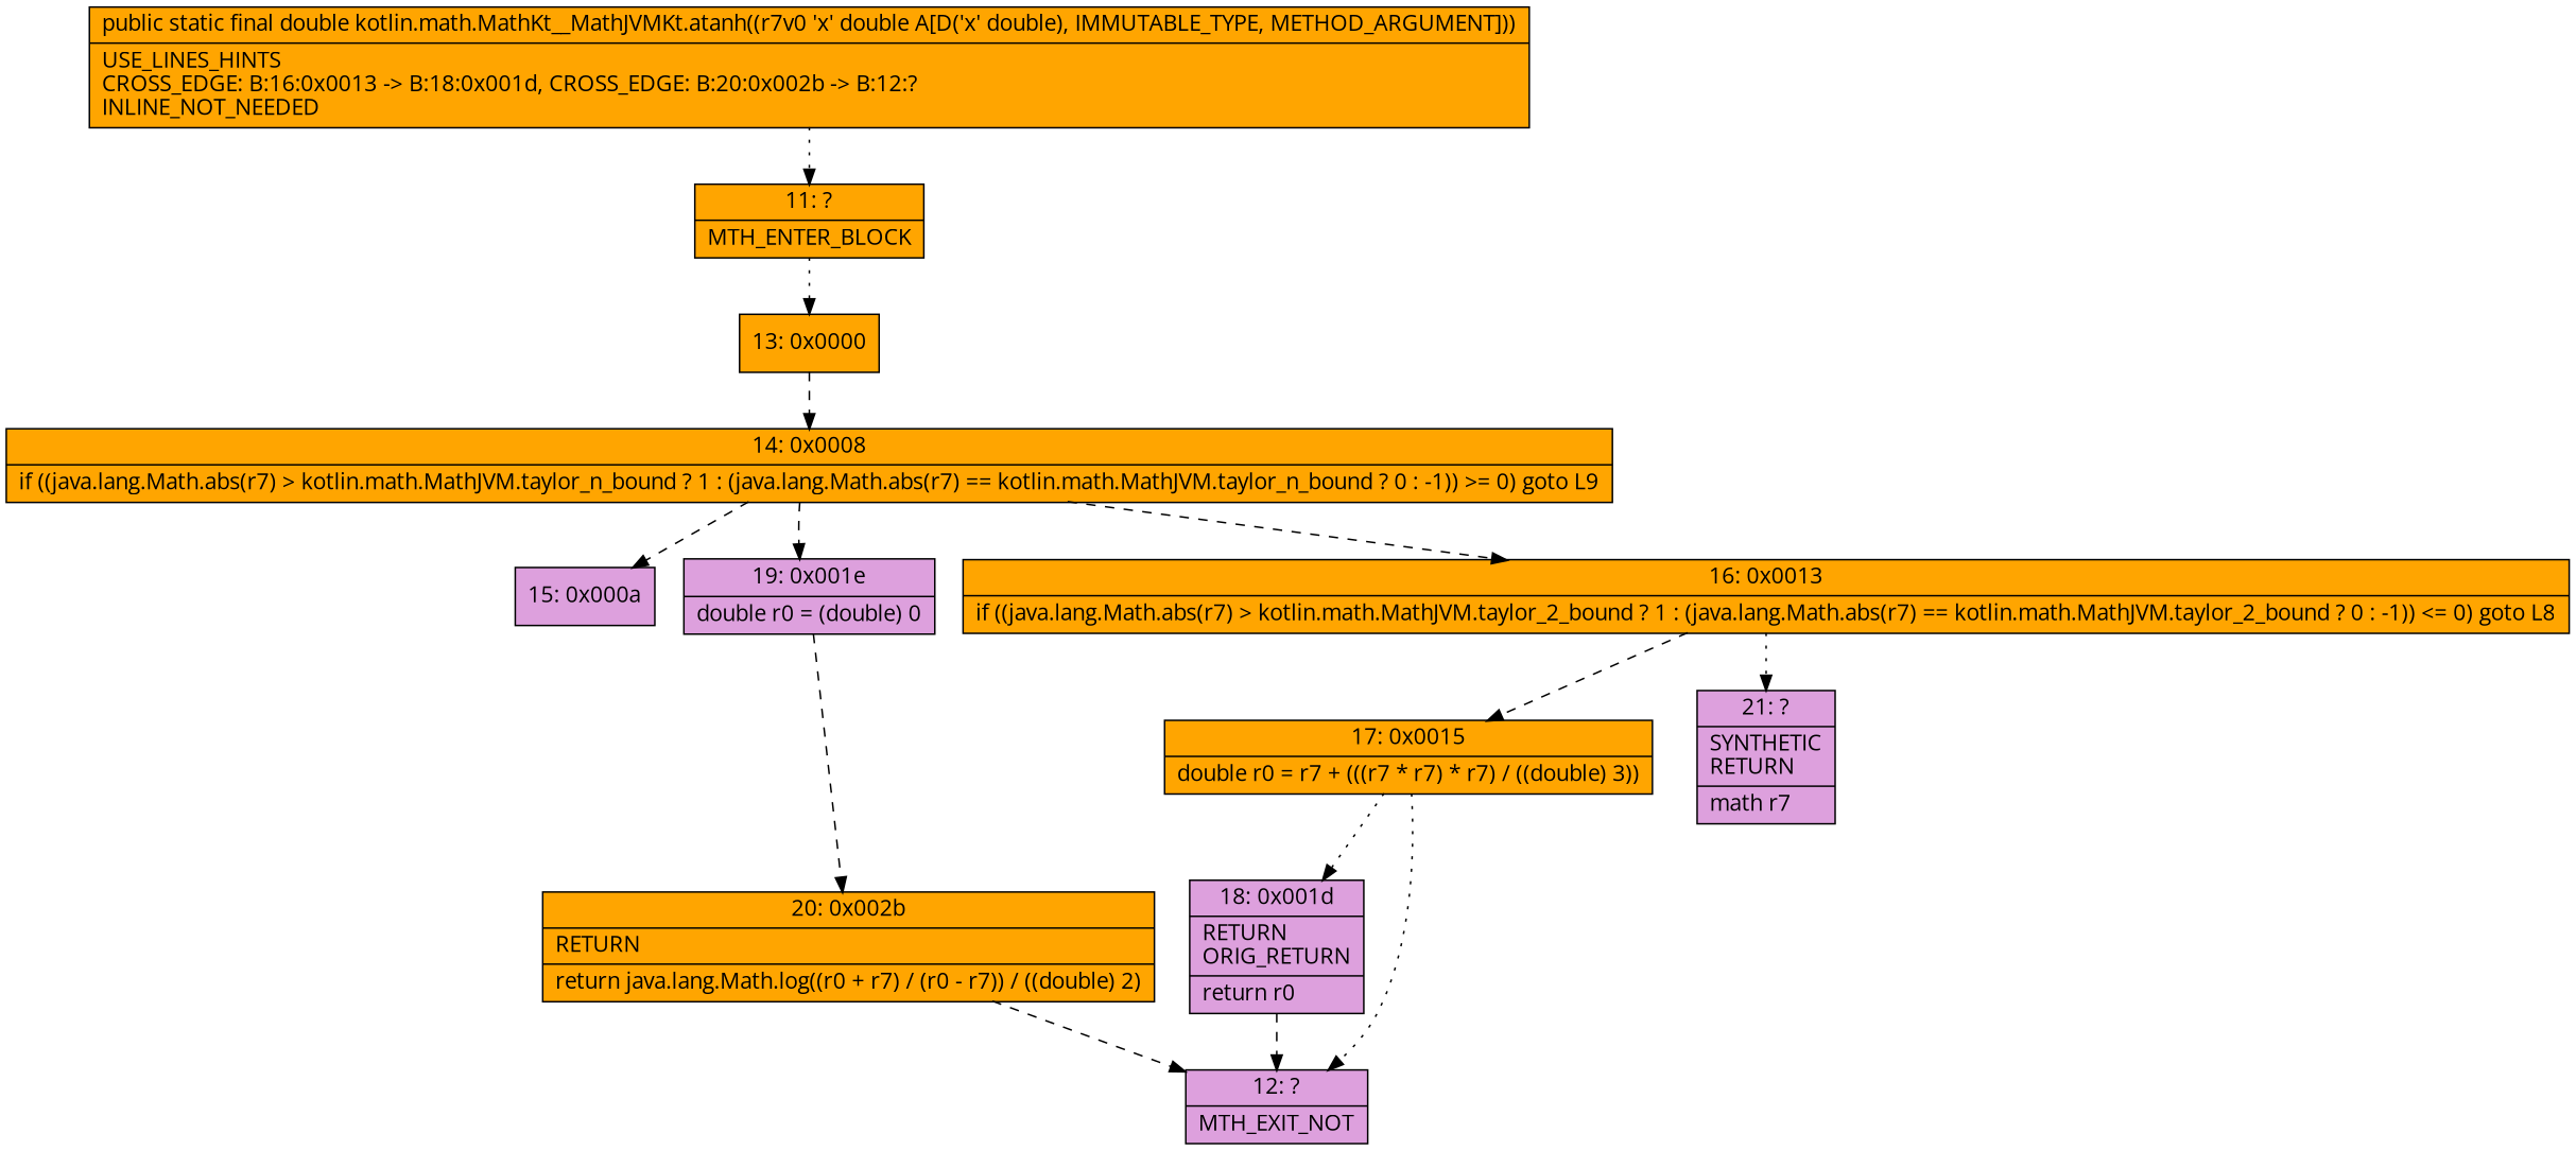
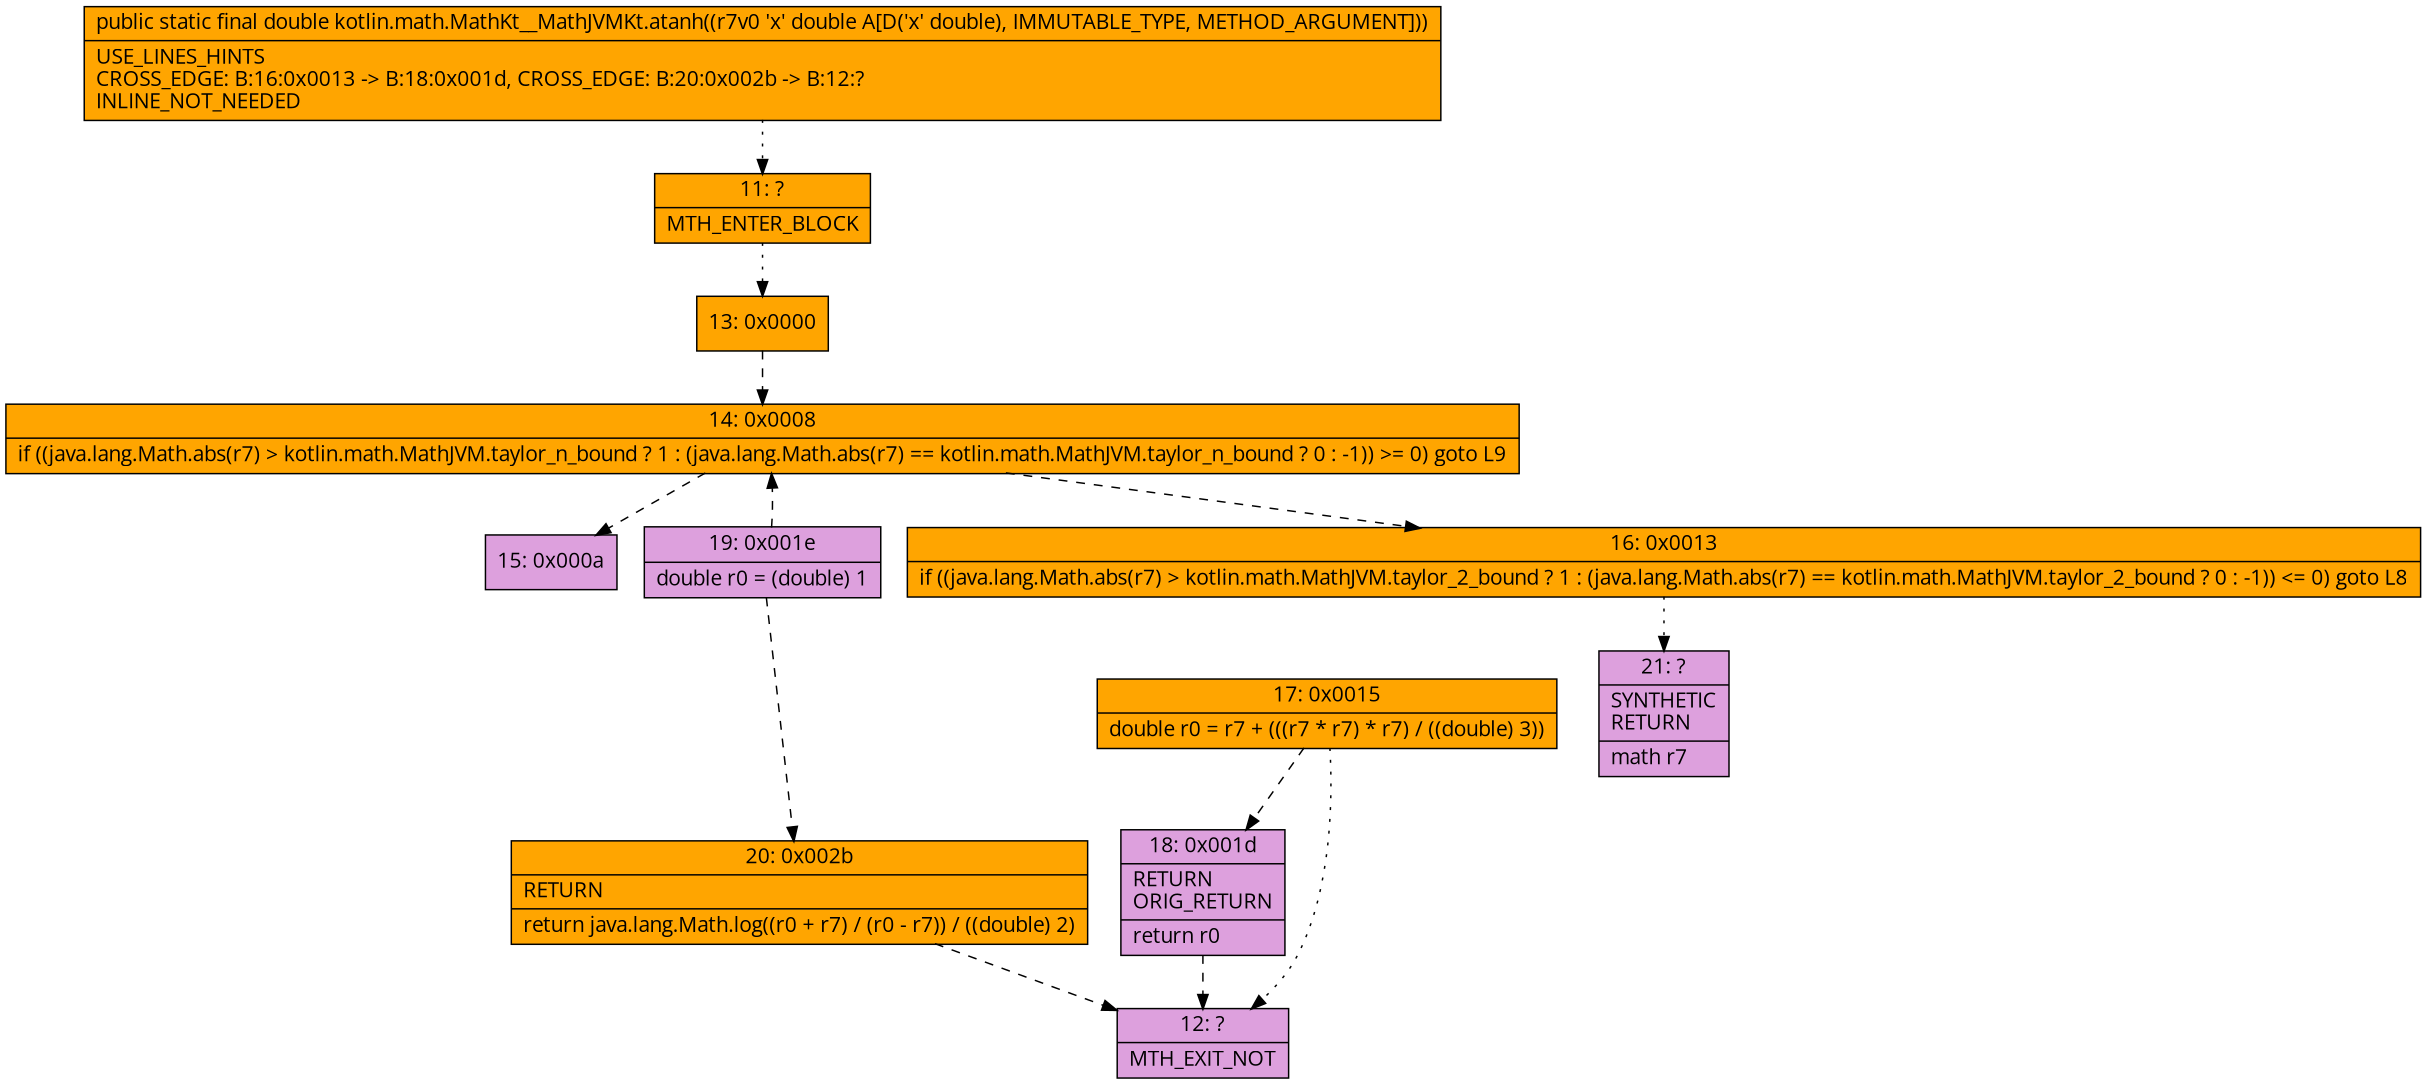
  digraph {
    fontname="Open Sans"
    node [fillcolor=orange fontname="Open Sans" shape=record style=filled]
    edge [fontname="Open Sans" style=dashed]
    n1 [label="{11\:\ ?|MTH_ENTER_BLOCK\l}"]
    n2 [label="{13\:\ 0x0000}"]
    n3 [label="{14\:\ 0x0008|if ((java.lang.Math.abs(r7) \> kotlin.math.MathJVM.taylor_n_bound ? 1 : (java.lang.Math.abs(r7) == kotlin.math.MathJVM.taylor_n_bound ? 0 : \-1)) \>= 0) goto L9\l}"]
    n4 [fillcolor=plum label="{15\:\ 0x000a}"]
-   n5 [fillcolor=plum label="{19\:\ 0x001e|double r0 = (double) 0\l}"]
+   n5 [fillcolor=plum label="{19\:\ 0x001e|double r0 = (double) 1\l}"]
    n6 [label="{16\:\ 0x0013|if ((java.lang.Math.abs(r7) \> kotlin.math.MathJVM.taylor_2_bound ? 1 : (java.lang.Math.abs(r7) == kotlin.math.MathJVM.taylor_2_bound ? 0 : \-1)) \<= 0) goto L8\l}"]
    n7 [label="{20\:\ 0x002b|RETURN\l|return java.lang.Math.log((r0 + r7) \/ (r0 \- r7)) \/ ((double) 2)\l}"]
    n8 [label="{17\:\ 0x0015|double r0 = r7 + (((r7 * r7) * r7) \/ ((double) 3))\l}"]
    n9 [fillcolor=plum label="{21\:\ ?|SYNTHETIC\lRETURN\l|math r7\l}"]
    n10 [fillcolor=plum label="{18\:\ 0x001d|RETURN\lORIG_RETURN\l|return r0\l}"]
    n11 [fillcolor=plum label="{12\:\ ?|MTH_EXIT_NOT\l}"]
    n12 [label="{public static final double kotlin.math.MathKt__MathJVMKt.atanh((r7v0 'x' double A[D('x' double), IMMUTABLE_TYPE, METHOD_ARGUMENT]))  | USE_LINES_HINTS\lCROSS_EDGE: B:16:0x0013 \-\> B:18:0x001d, CROSS_EDGE: B:20:0x002b \-\> B:12:?\lINLINE_NOT_NEEDED\l}"]
    n1 -> n2 [style=dotted]
    n2 -> n3
    n3 -> n4
-   n3 -> n5
+   n5 -> n3
    n3 -> n6
    n5 -> n7
-   n6 -> n8
    n6 -> n9 [style=dotted]
    n7 -> n11
-   n8 -> n10 [style=dotted]
+   n8 -> n10
    n8 -> n11 [style=dotted]
    n10 -> n11
    n12 -> n1 [style=dotted]
  }
